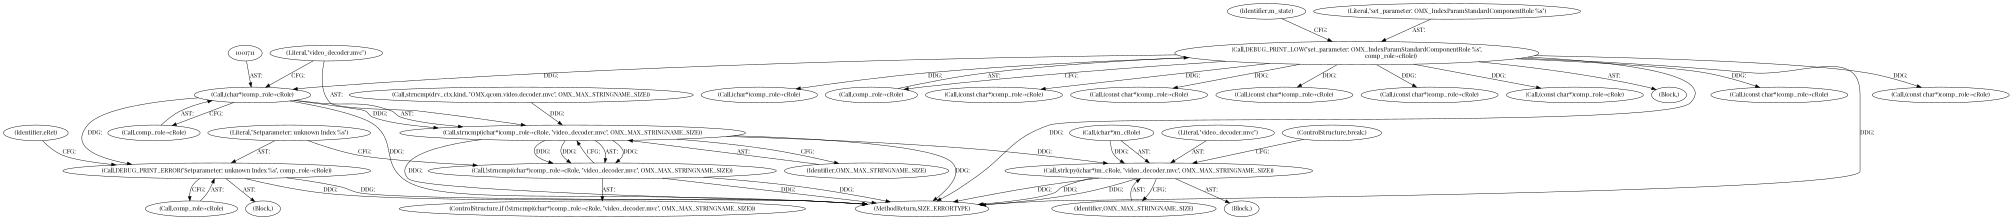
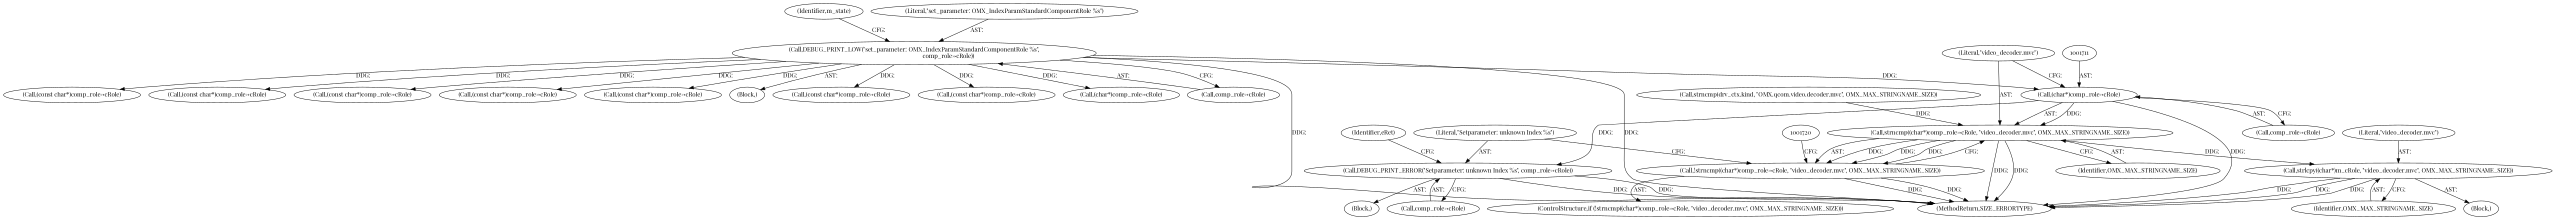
  digraph {
    fontname="Playfair Display"
    node [fontname="Playfair Display"]
    edge [fontname="Playfair Display"]
    n1 [label="(Call,(char*)comp_role->cRole)"]
    n2 [label="(Call,strncmp((char*)comp_role->cRole, \"video_decoder.mvc\", OMX_MAX_STRINGNAME_SIZE))"]
    n3 [label="(Call,DEBUG_PRINT_ERROR(\"Setparameter: unknown Index %s\", comp_role->cRole))"]
    n4 [label="(MethodReturn,SIZE_ERRORTYPE)"]
    n5 [label="(Call,comp_role->cRole)"]
    n6 [label="(Call,!strncmp((char*)comp_role->cRole, \"video_decoder.mvc\", OMX_MAX_STRINGNAME_SIZE))"]
    n7 [label="(Call,strlcpy((char*)m_cRole, \"video_decoder.mvc\", OMX_MAX_STRINGNAME_SIZE))"]
    n8 [label="(Identifier,OMX_MAX_STRINGNAME_SIZE)"]
    n9 [label="(Block,)"]
    n10 [label="(Call,comp_role->cRole)"]
    n11 [label="(Call,DEBUG_PRINT_LOW(\"set_parameter: OMX_IndexParamStandardComponentRole %s\",\n                                          comp_role->cRole))"]
    n12 [label="(Call,(const char*)comp_role->cRole)"]
    n13 [label="(Call,(const char*)comp_role->cRole)"]
    n14 [label="(Call,(const char*)comp_role->cRole)"]
    n15 [label="(Call,(const char*)comp_role->cRole)"]
    n16 [label="(Call,(const char*)comp_role->cRole)"]
    n17 [label="(Block,)"]
    n18 [label="(Call,(const char*)comp_role->cRole)"]
    n19 [label="(Call,(const char*)comp_role->cRole)"]
    n20 [label="(Call,(char*)comp_role->cRole)"]
    n21 [label="(Call,comp_role->cRole)"]
    n22 [label="(ControlStructure,if (!strncmp((char*)comp_role->cRole, \"video_decoder.mvc\", OMX_MAX_STRINGNAME_SIZE)))"]
    n23 [label="(Block,)"]
    n24 [label="(Identifier,OMX_MAX_STRINGNAME_SIZE)"]
    n25 [label="(Literal,\"Setparameter: unknown Index %s\")"]
    n26 [label="(Call,strncmp(drv_ctx.kind, \"OMX.qcom.video.decoder.mvc\", OMX_MAX_STRINGNAME_SIZE))"]
    n27 [label="(Identifier,eRet)"]
-   n28 [label="(Call,(char*)m_cRole)"]
    n29 [label="(Identifier,m_state)"]
    n30 [label="(Literal,\"video_decoder.mvc\")"]
    n31 [label="(Literal,\"set_parameter: OMX_IndexParamStandardComponentRole %s\")"]
    n32 [label="(Literal,\"video_decoder.mvc\")"]
-   n33 [label="(ControlStructure,break;)"]
    1001711
+   1001720
    n1 -> n2 [label="AST: "]
    n1 -> n2 [label="DDG: "]
    n1 -> n3 [label="DDG: "]
    n1 -> n4 [label="DDG: "]
    n1 -> n5 [label="CFG: "]
    n2 -> n4 [label="DDG: "]
    n2 -> n4 [label="DDG: "]
    n2 -> n6 [label="AST: "]
    n2 -> n6 [label="DDG: "]
    n2 -> n6 [label="DDG: "]
    n2 -> n6 [label="DDG: "]
    n2 -> n7 [label="DDG: "]
    n2 -> n8 [label="CFG: "]
    n3 -> n4 [label="DDG: "]
    n3 -> n4 [label="DDG: "]
    n3 -> n9 [label="AST: "]
    n3 -> n10 [label="CFG: "]
    n5 -> n1 [label="AST: "]
    n6 -> n2 [label="CFG: "]
    n6 -> n4 [label="DDG: "]
    n6 -> n4 [label="DDG: "]
    n6 -> n22 [label="AST: "]
    n7 -> n4 [label="DDG: "]
    n7 -> n4 [label="DDG: "]
    n7 -> n4 [label="DDG: "]
    n7 -> n23 [label="AST: "]
    n7 -> n24 [label="CFG: "]
    n8 -> n2 [label="AST: "]
    n10 -> n3 [label="AST: "]
    n11 -> n1 [label="DDG: "]
    n11 -> n4 [label="DDG: "]
    n11 -> n4 [label="DDG: "]
    n11 -> n12 [label="DDG: "]
    n11 -> n13 [label="DDG: "]
    n11 -> n14 [label="DDG: "]
    n11 -> n15 [label="DDG: "]
    n11 -> n16 [label="DDG: "]
    n11 -> n17 [label="AST: "]
    n11 -> n18 [label="DDG: "]
    n11 -> n19 [label="DDG: "]
    n11 -> n20 [label="DDG: "]
    n11 -> n21 [label="CFG: "]
    n21 -> n11 [label="AST: "]
    n24 -> n7 [label="AST: "]
    n25 -> n3 [label="AST: "]
    n25 -> n6 [label="CFG: "]
    n26 -> n2 [label="DDG: "]
    n27 -> n3 [label="CFG: "]
-   n28 -> n7 [label="AST: "]
-   n28 -> n7 [label="DDG: "]
    n29 -> n11 [label="CFG: "]
    n30 -> n1 [label="CFG: "]
    n30 -> n2 [label="AST: "]
    n31 -> n11 [label="AST: "]
    n32 -> n7 [label="AST: "]
-   n33 -> n7 [label="CFG: "]
    1001711 -> n1 [label="AST: "]
+   1001720 -> n6 [label="CFG: "]
  }
